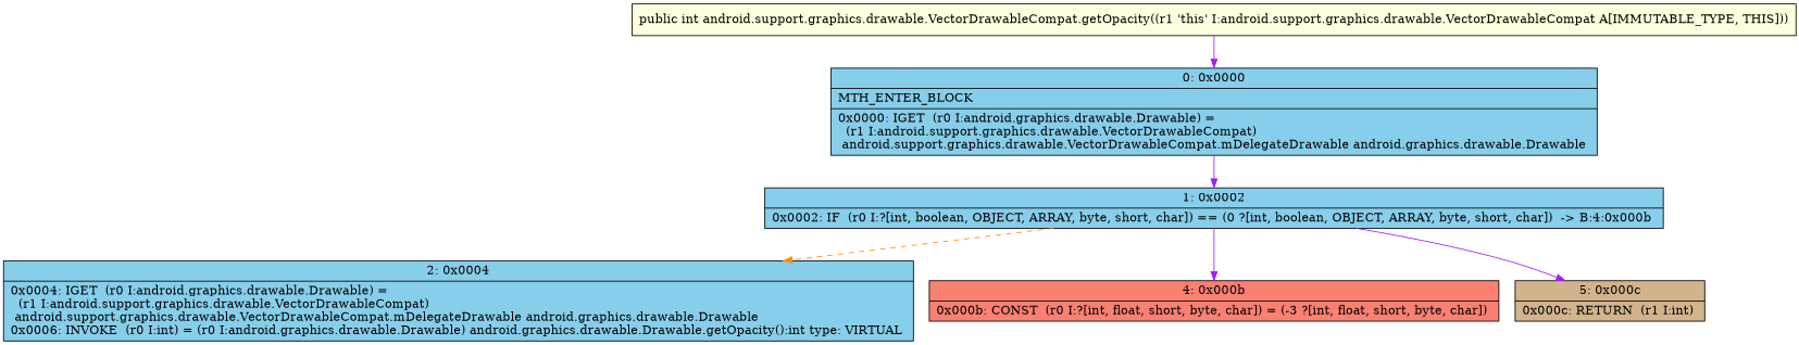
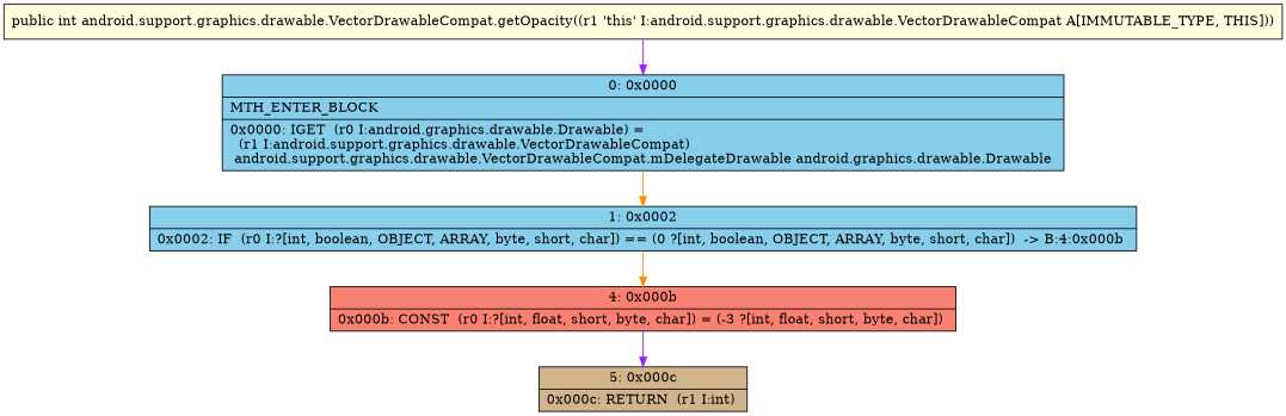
  digraph {
    node [fillcolor=skyblue shape=record style=filled]
    edge [color=purple]
    n1 [label="{0\:\ 0x0000|MTH_ENTER_BLOCK\l|0x0000: IGET  (r0 I:android.graphics.drawable.Drawable) = \l  (r1 I:android.support.graphics.drawable.VectorDrawableCompat)\l android.support.graphics.drawable.VectorDrawableCompat.mDelegateDrawable android.graphics.drawable.Drawable \l}"]
    n2 [label="{1\:\ 0x0002|0x0002: IF  (r0 I:?[int, boolean, OBJECT, ARRAY, byte, short, char]) == (0 ?[int, boolean, OBJECT, ARRAY, byte, short, char])  \-\> B:4:0x000b \l}"]
-   n3 [label="{2\:\ 0x0004|0x0004: IGET  (r0 I:android.graphics.drawable.Drawable) = \l  (r1 I:android.support.graphics.drawable.VectorDrawableCompat)\l android.support.graphics.drawable.VectorDrawableCompat.mDelegateDrawable android.graphics.drawable.Drawable \l0x0006: INVOKE  (r0 I:int) = (r0 I:android.graphics.drawable.Drawable) android.graphics.drawable.Drawable.getOpacity():int type: VIRTUAL \l}"]
    n4 [fillcolor=salmon label="{4\:\ 0x000b|0x000b: CONST  (r0 I:?[int, float, short, byte, char]) = (\-3 ?[int, float, short, byte, char]) \l}"]
    n5 [fillcolor=tan label="{5\:\ 0x000c|0x000c: RETURN  (r1 I:int) \l}"]
    n6 [fillcolor=lightyellow label="{public int android.support.graphics.drawable.VectorDrawableCompat.getOpacity((r1 'this' I:android.support.graphics.drawable.VectorDrawableCompat A[IMMUTABLE_TYPE, THIS])) }"]
-   n1 -> n2
-   n2 -> n3 [color=darkorange style=dashed]
-   n2 -> n4
-   n2 -> n5
+   n1 -> n2 [color=darkorange]
+   n2 -> n4 [color=darkorange]
+   n4 -> n5
    n6 -> n1
  }
